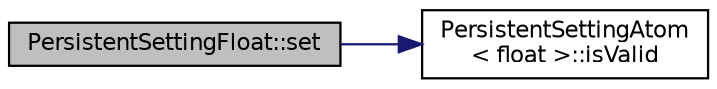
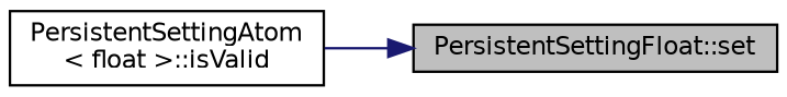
  digraph {
    rankdir=LR
    node [color=black fontname=Helvetica fontsize=10 shape=record style=filled]
    n1 [fillcolor=grey75 fontcolor=black height=0.2 label="PersistentSettingFloat::set" width=0.4]
    n2 [fillcolor=white height=0.2 label="PersistentSettingAtom\l\< float \>::isValid" width=0.4]
-   n1 -> n2 [color=midnightblue fontname=Helvetica fontsize=10 labelfontname=Helvetica labelfontsize=10 style=solid]
+   n2 -> n1 [color=midnightblue fontname=Helvetica fontsize=10 labelfontname=Helvetica labelfontsize=10 style=solid]
  }
